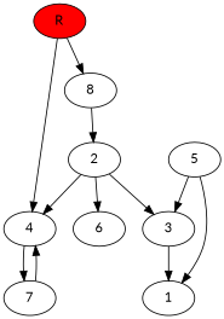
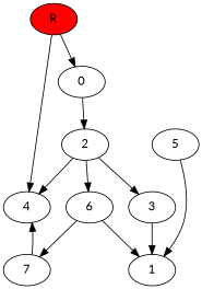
  digraph {
    fontname=Lato
    node [fontname=Lato]
    edge [fontname=Lato]
    2
    3
    4
    6
    1
    7
    5
-   8
+   8 [label=0]
    R [fillcolor="#ff0000" style=filled]
    2 -> 3
    2 -> 4
    2 -> 6
    3 -> 1
-   4 -> 7
+   6 -> 7
+   6 -> 1
    7 -> 4
-   5 -> 3
    5 -> 1
    8 -> 2
    R -> 4
    R -> 8
  }
